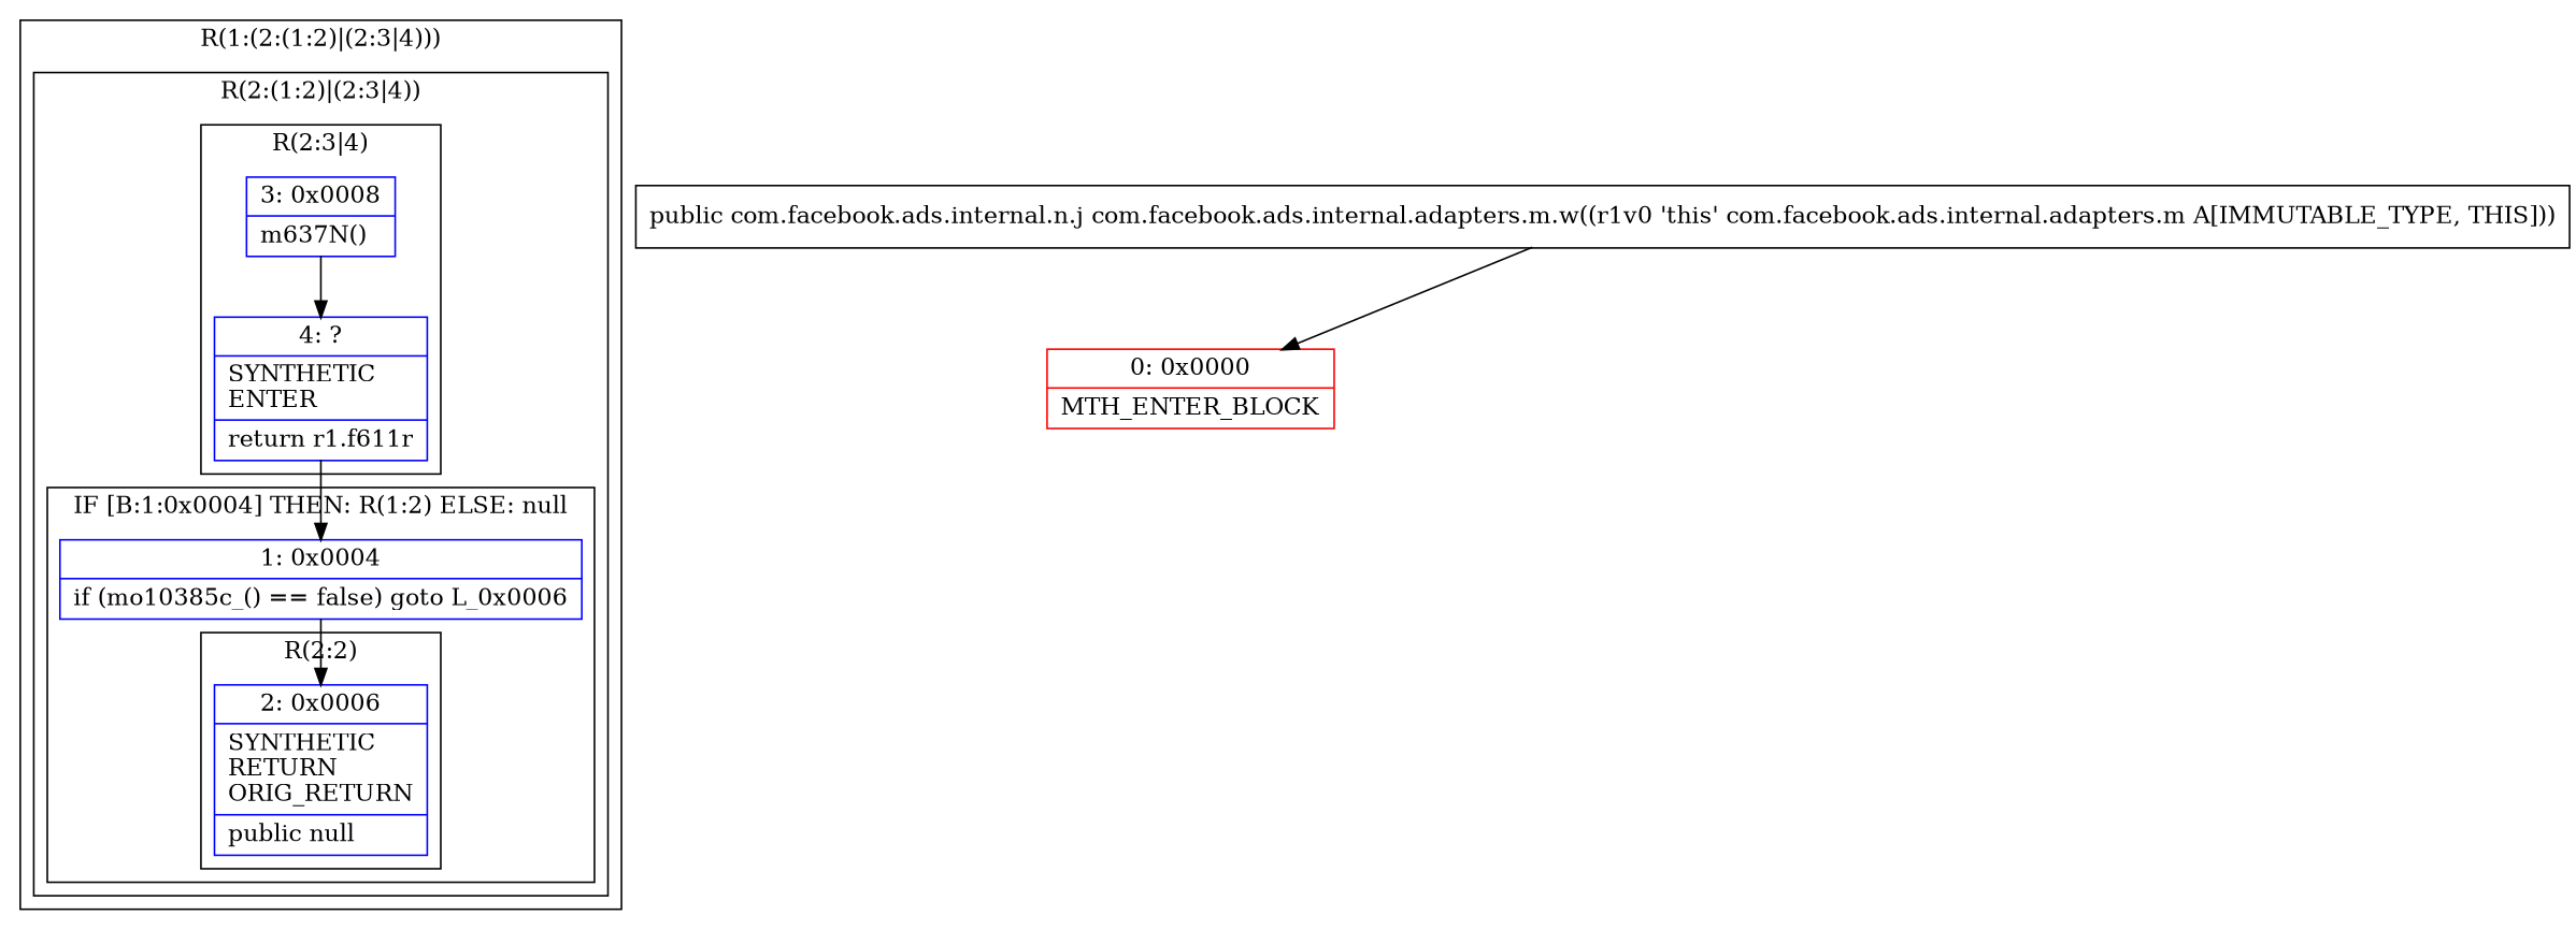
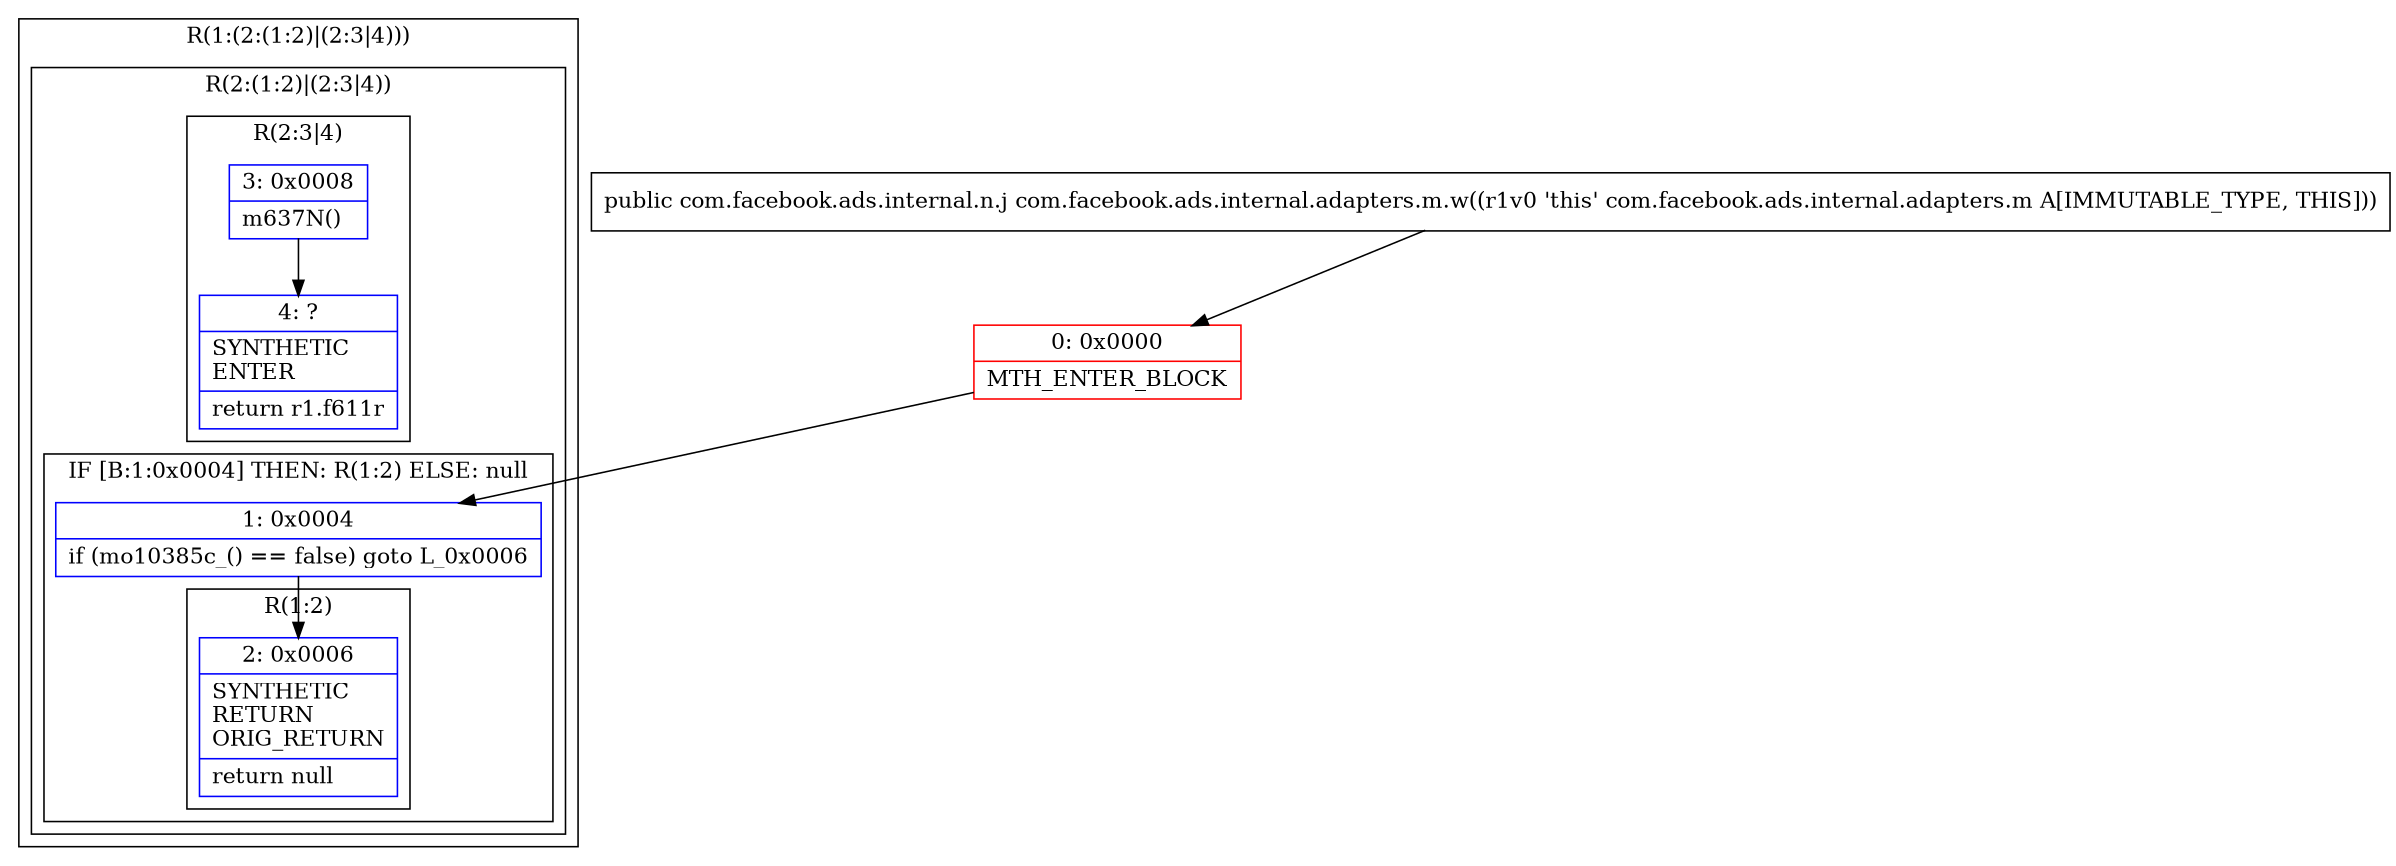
  digraph {
    node [color=blue shape=record]
-   n1 [label="{2\:\ 0x0006|SYNTHETIC\lRETURN\lORIG_RETURN\l|public null\l}"]
+   n1 [label="{2\:\ 0x0006|SYNTHETIC\lRETURN\lORIG_RETURN\l|return null\l}"]
    n2 [label="{1\:\ 0x0004|if (mo10385c_() == false) goto L_0x0006\l}"]
    n3 [label="{3\:\ 0x0008|m637N()\l}"]
    n4 [label="{4\:\ ?|SYNTHETIC\lENTER\l|return r1.f611r\l}"]
    n5 [color=red label="{0\:\ 0x0000|MTH_ENTER_BLOCK\l}"]
    n6 [label="{public com.facebook.ads.internal.n.j com.facebook.ads.internal.adapters.m.w((r1v0 'this' com.facebook.ads.internal.adapters.m A[IMMUTABLE_TYPE, THIS])) }" color=""]
    subgraph cluster_1 {
      label="R(1:(2:(1:2)|(2:3|4)))"
      subgraph cluster_2 {
        label="R(2:(1:2)|(2:3|4))"
        subgraph cluster_3 {
          label="IF [B:1:0x0004] THEN: R(1:2) ELSE: null"
          n2
          subgraph cluster_4 {
-           label="R(2:2)"
+           label="R(1:2)"
            n1
          }
        }
        subgraph cluster_5 {
          label="R(2:3|4)"
          n3
          n4
        }
      }
    }
    n2 -> n1
    n3 -> n4
-   n4 -> n2
+   n5 -> n2
    n6 -> n5
  }
